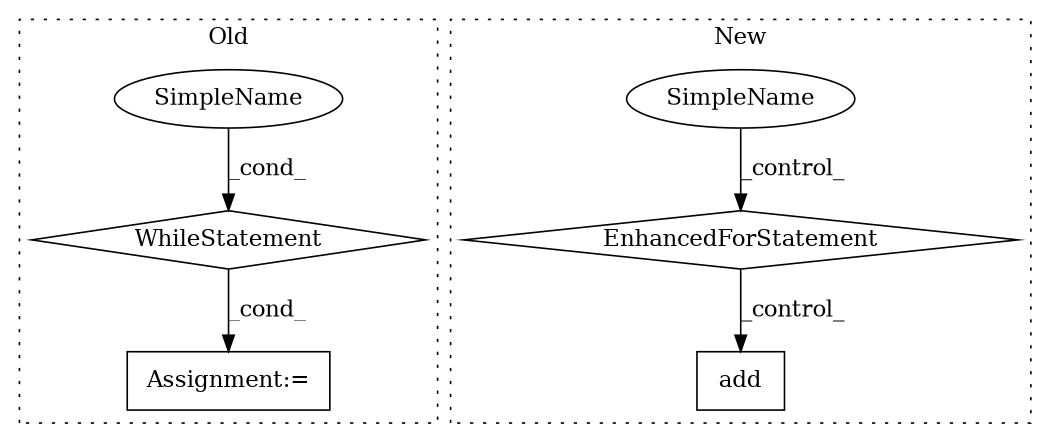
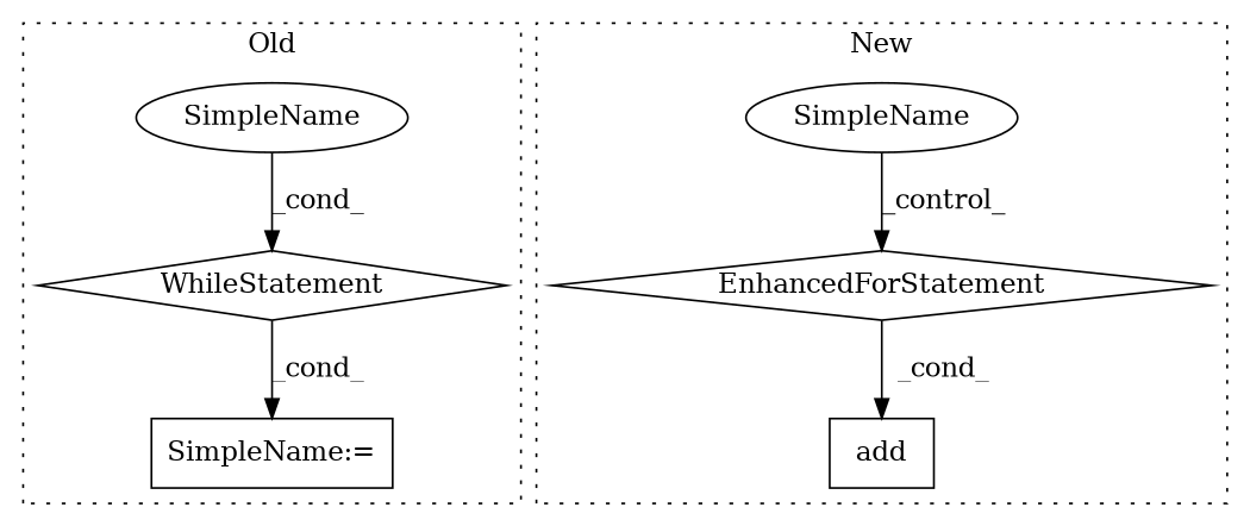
  digraph {
    node [a=42 shape=diamond]
    n1 [a=61 l="7,2" label=WhileStatement s="13680,13701"]
-   n2 [a=7 l=1 label="Assignment:=" s=13730 shape=box]
+   n2 [a=7 l=1 label="SimpleName:=" s=13730 shape=box]
    n3 [label=SimpleName shape=ellipse]
    n4 [a=32 l="4,1" label=add s="13699,13704" shape=box]
    n5 [a=70 l="57,2" label=EnhancedForStatement s="13478,13552"]
    n6 [label=SimpleName shape=ellipse]
    subgraph cluster_1 {
      label=Old
      style=dotted
      n1
      n2
      n3
    }
    subgraph cluster_2 {
      label=New
      style=dotted
      n4
      n5
      n6
    }
    n1 -> n2 [label=_cond_]
    n3 -> n1 [label=_cond_]
-   n5 -> n4 [label=_control_]
+   n5 -> n4 [label=_cond_]
    n6 -> n5 [label=_control_]
  }
